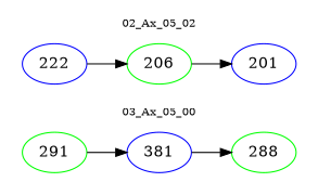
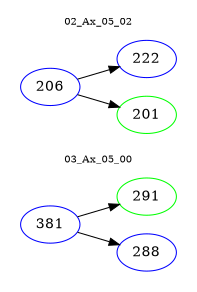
  digraph {
    rankdir=LR
    node [color=blue]
    edge [color=black]
    n1 [label=381]
-   n2 [color=green label=288]
+   n2 [label=288]
    n3 [color=green label=291]
-   n4 [color=green label=206]
-   n5 [label=201]
+   n4 [label=206]
+   n5 [color=green label=201]
    n6 [label=222]
    subgraph cluster_1 {
      color=white
      fontsize=10
      label="03_Ax_05_00"
      n1
      n2
      n3
    }
    subgraph cluster_2 {
      color=white
      fontsize=10
      label="02_Ax_05_02"
      n4
      n5
      n6
    }
    n1 -> n2
-   n3 -> n1
+   n1 -> n3
    n4 -> n5
-   n6 -> n4
+   n4 -> n6
  }
